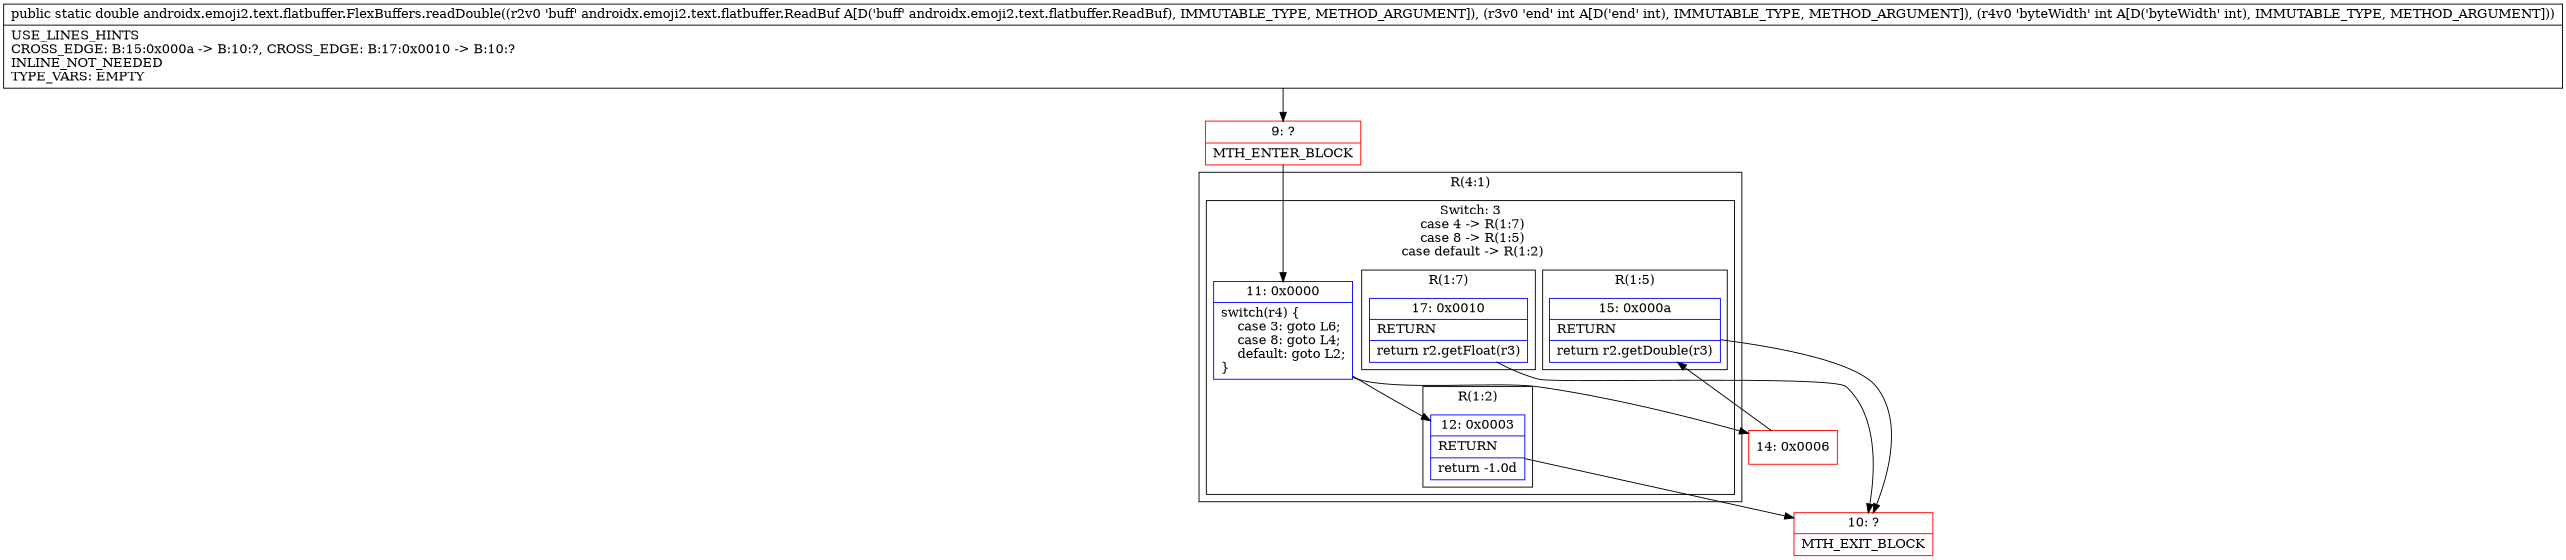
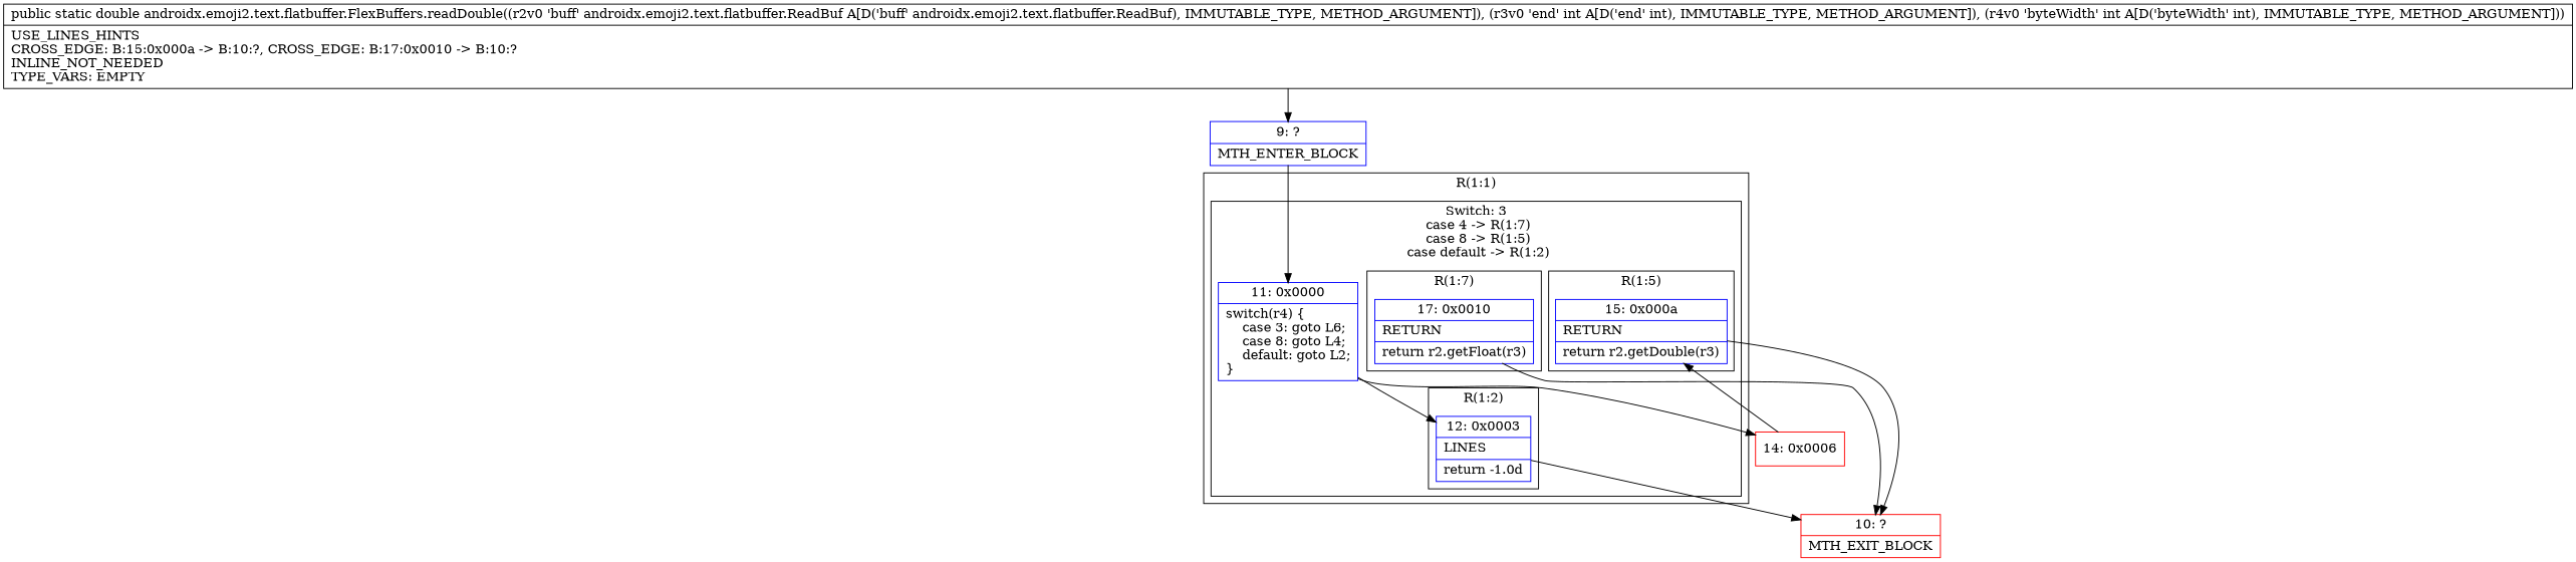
  digraph {
    node [color=blue shape=record]
    n1 [label="{17\:\ 0x0010|RETURN\l|return r2.getFloat(r3)\l}"]
    n2 [label="{15\:\ 0x000a|RETURN\l|return r2.getDouble(r3)\l}"]
-   n3 [label="{12\:\ 0x0003|RETURN\l|return \-1.0d\l}"]
+   n3 [label="{12\:\ 0x0003|LINES\l|return \-1.0d\l}"]
    n4 [label="{11\:\ 0x0000|switch(r4) \{\l    case 3: goto L6;\l    case 8: goto L4;\l    default: goto L2;\l\}\l}"]
    n5 [color=red label="{10\:\ ?|MTH_EXIT_BLOCK\l}"]
    n6 [color=red label="{14\:\ 0x0006}"]
-   n7 [color=red label="{9\:\ ?|MTH_ENTER_BLOCK\l}"]
+   n7 [label="{9\:\ ?|MTH_ENTER_BLOCK\l}"]
    n8 [label="{public static double androidx.emoji2.text.flatbuffer.FlexBuffers.readDouble((r2v0 'buff' androidx.emoji2.text.flatbuffer.ReadBuf A[D('buff' androidx.emoji2.text.flatbuffer.ReadBuf), IMMUTABLE_TYPE, METHOD_ARGUMENT]), (r3v0 'end' int A[D('end' int), IMMUTABLE_TYPE, METHOD_ARGUMENT]), (r4v0 'byteWidth' int A[D('byteWidth' int), IMMUTABLE_TYPE, METHOD_ARGUMENT]))  | USE_LINES_HINTS\lCROSS_EDGE: B:15:0x000a \-\> B:10:?, CROSS_EDGE: B:17:0x0010 \-\> B:10:?\lINLINE_NOT_NEEDED\lTYPE_VARS: EMPTY\l}" color=""]
    subgraph cluster_1 {
-     label="R(4:1)"
+     label="R(1:1)"
      subgraph cluster_2 {
        label="Switch: 3\n case 4 -> R(1:7)\n case 8 -> R(1:5)\n case default -> R(1:2)"
        n4
        subgraph cluster_3 {
          label="R(1:7)"
          n1
        }
        subgraph cluster_4 {
          label="R(1:5)"
          n2
        }
        subgraph cluster_5 {
          label="R(1:2)"
          n3
        }
      }
    }
    n1 -> n5
    n2 -> n5
    n3 -> n5
    n4 -> n3
    n4 -> n6
    n6 -> n2
    n7 -> n4
    n8 -> n7
  }
